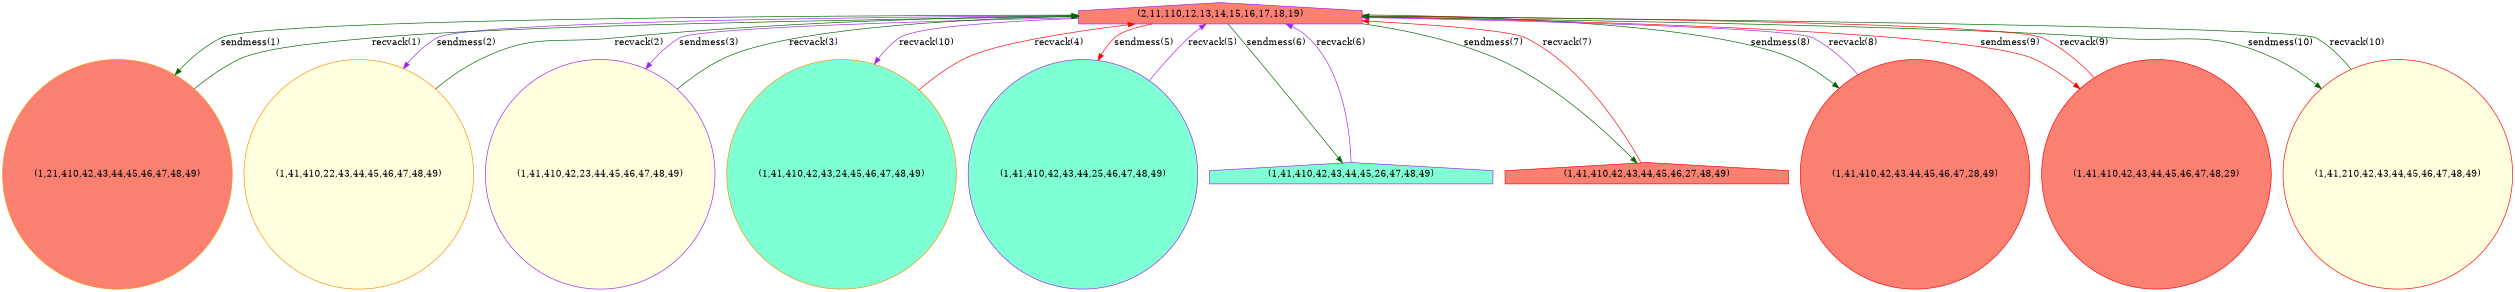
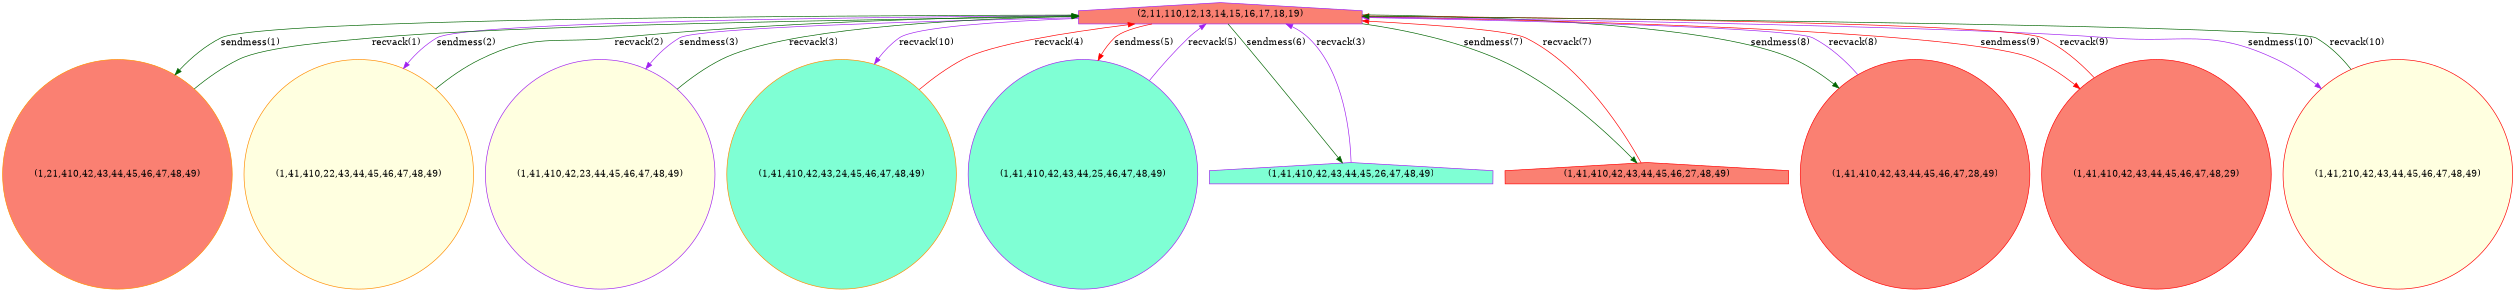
  digraph {
    node [color=purple fillcolor=salmon shape=circle style=filled]
    edge [color=darkgreen]
    n1 [label="(2,11,110,12,13,14,15,16,17,18,19)" shape=house]
    n2 [color=darkorange label="(1,21,410,42,43,44,45,46,47,48,49)"]
    n3 [color=darkorange fillcolor=lightyellow label="(1,41,410,22,43,44,45,46,47,48,49)"]
    n4 [fillcolor=lightyellow label="(1,41,410,42,23,44,45,46,47,48,49)"]
    n5 [color=darkorange fillcolor=aquamarine label="(1,41,410,42,43,24,45,46,47,48,49)"]
    n6 [fillcolor=aquamarine label="(1,41,410,42,43,44,25,46,47,48,49)"]
    n7 [fillcolor=aquamarine label="(1,41,410,42,43,44,45,26,47,48,49)" shape=house]
    n8 [color=red label="(1,41,410,42,43,44,45,46,27,48,49)" shape=house]
    n9 [color=red label="(1,41,410,42,43,44,45,46,47,28,49)"]
    n10 [color=red label="(1,41,410,42,43,44,45,46,47,48,29)"]
    n11 [color=red fillcolor=lightyellow label="(1,41,210,42,43,44,45,46,47,48,49)"]
    n1 -> n2 [label="sendmess(1)"]
    n1 -> n3 [color=purple label="sendmess(2)"]
    n1 -> n4 [color=purple label="sendmess(3)"]
    n1 -> n5 [color=purple label="recvack(10)"]
    n1 -> n6 [color=red label="sendmess(5)"]
    n1 -> n7 [label="sendmess(6)"]
    n1 -> n8 [label="sendmess(7)"]
    n1 -> n9 [label="sendmess(8)"]
    n1 -> n10 [color=red label="sendmess(9)"]
-   n1 -> n11 [label="sendmess(10)"]
+   n1 -> n11 [color=purple label="sendmess(10)"]
    n2 -> n1 [label="recvack(1)"]
    n3 -> n1 [label="recvack(2)"]
    n4 -> n1 [label="recvack(3)"]
    n5 -> n1 [color=red label="recvack(4)"]
    n6 -> n1 [color=purple label="recvack(5)"]
-   n7 -> n1 [color=purple label="recvack(6)"]
+   n7 -> n1 [color=purple label="recvack(3)"]
    n8 -> n1 [color=red label="recvack(7)"]
    n9 -> n1 [color=purple label="recvack(8)"]
    n10 -> n1 [color=red label="recvack(9)"]
    n11 -> n1 [label="recvack(10)"]
  }
